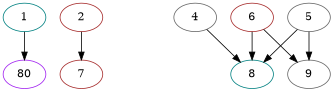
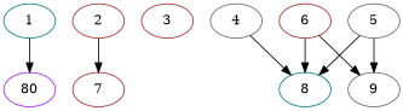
  digraph {
    node [alpha=0.02 color=brown]
    1 [color=teal expect_size=41489408]
    n2 [alpha=0.10 color=purple expect_size=8704000 label=80]
    7 [alpha=0.03 expect_size=41256960]
    2 [alpha=0.13 expect_size=25324544]
+   3 [alpha=0.01 expect_size=45497344]
    4 [alpha=0.03 color=gray40 expect_size=11871232]
    8 [color=teal expect_size=11936768]
    5 [alpha=0.15 color=gray40 expect_size=34328576]
    9 [alpha=0.15 color=gray40 expect_size=20219904]
    6 [alpha=0.04 expect_size=25389056]
    1 -> n2
    2 -> 7
    4 -> 8
    5 -> 8
    5 -> 9
    6 -> 8
    6 -> 9
  }
